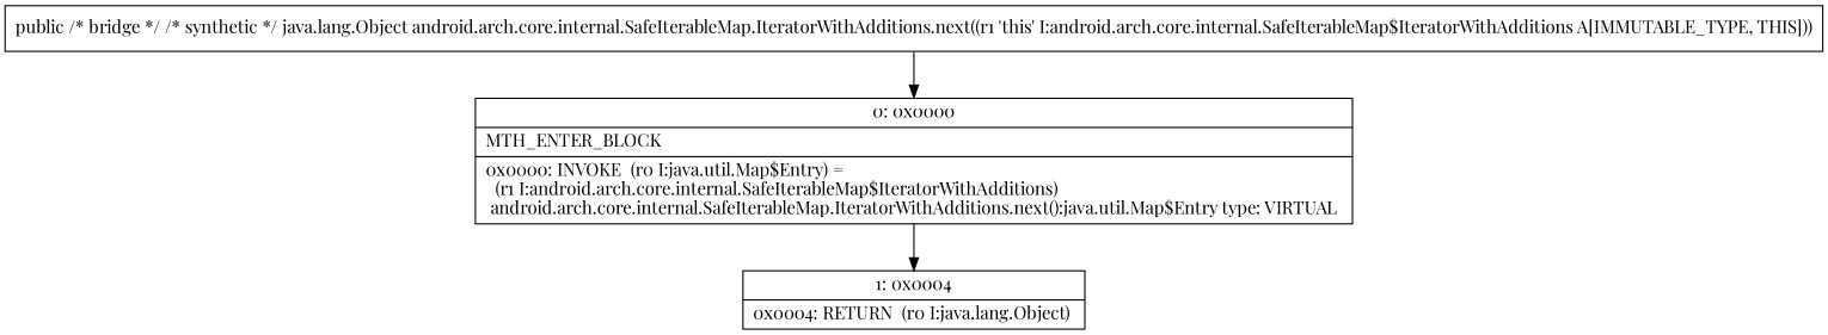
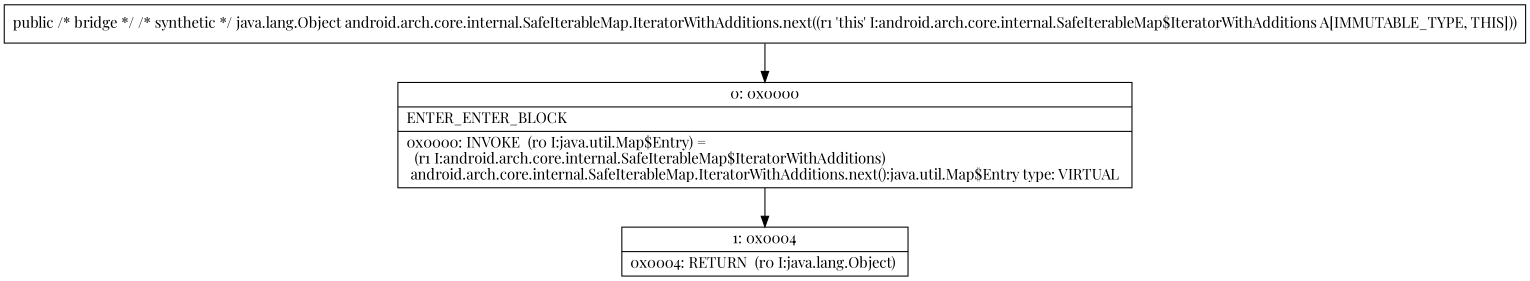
  digraph {
    fontname="Playfair Display"
    node [shape=record fontname="Playfair Display"]
    edge [fontname="Playfair Display"]
-   n1 [label="{0\:\ 0x0000|MTH_ENTER_BLOCK\l|0x0000: INVOKE  (r0 I:java.util.Map$Entry) = \l  (r1 I:android.arch.core.internal.SafeIterableMap$IteratorWithAdditions)\l android.arch.core.internal.SafeIterableMap.IteratorWithAdditions.next():java.util.Map$Entry type: VIRTUAL \l}"]
+   n1 [label="{0\:\ 0x0000|ENTER_ENTER_BLOCK\l|0x0000: INVOKE  (r0 I:java.util.Map$Entry) = \l  (r1 I:android.arch.core.internal.SafeIterableMap$IteratorWithAdditions)\l android.arch.core.internal.SafeIterableMap.IteratorWithAdditions.next():java.util.Map$Entry type: VIRTUAL \l}"]
    n2 [label="{1\:\ 0x0004|0x0004: RETURN  (r0 I:java.lang.Object) \l}"]
    n3 [label="{public \/* bridge *\/ \/* synthetic *\/ java.lang.Object android.arch.core.internal.SafeIterableMap.IteratorWithAdditions.next((r1 'this' I:android.arch.core.internal.SafeIterableMap$IteratorWithAdditions A[IMMUTABLE_TYPE, THIS])) }"]
    n1 -> n2
    n3 -> n1
  }
